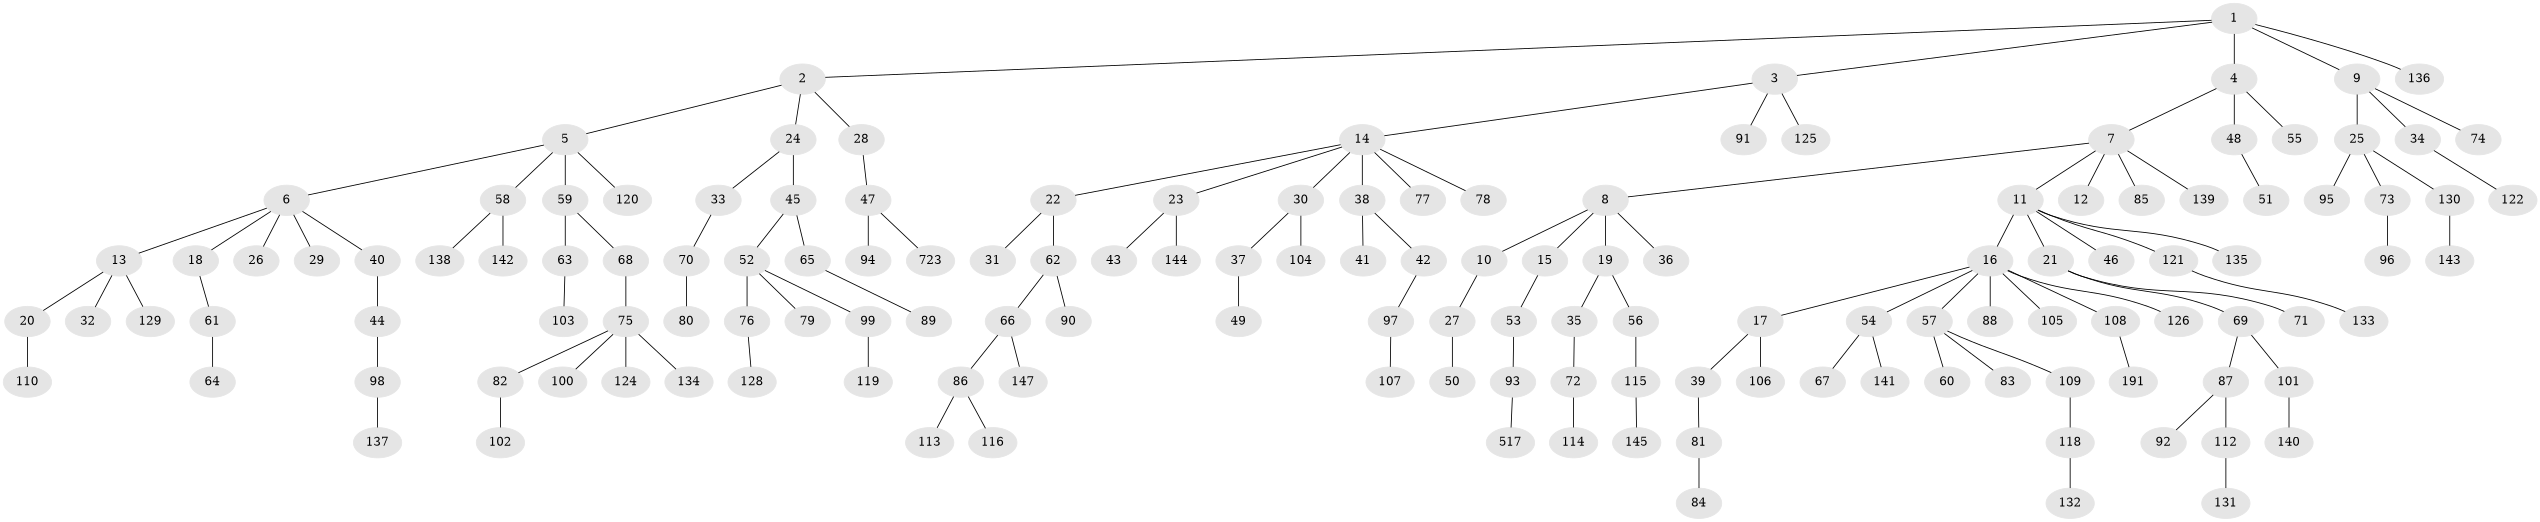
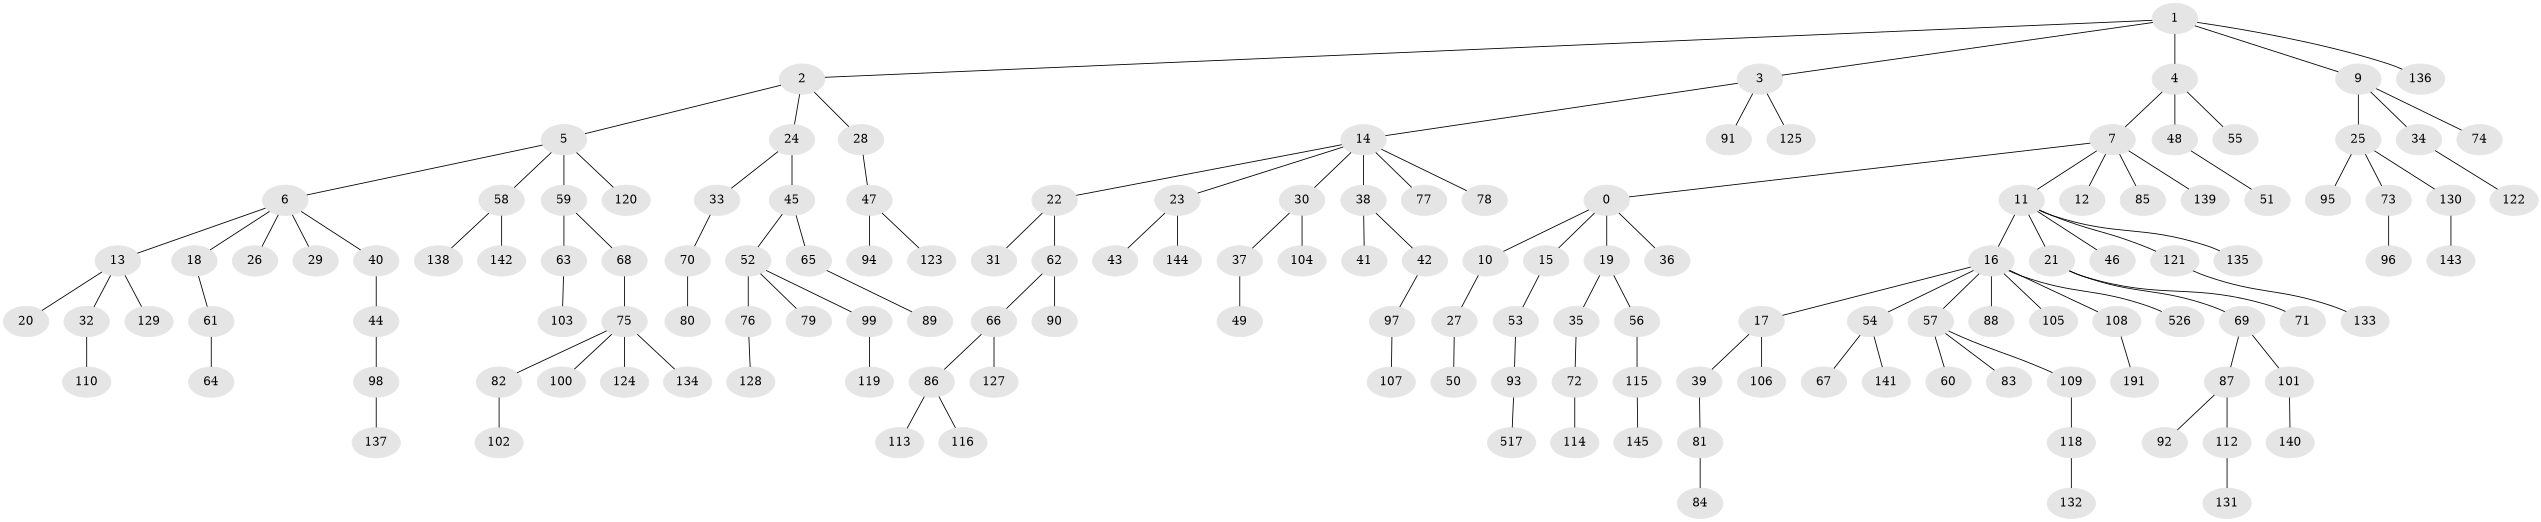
  graph {
    node [color=gray90 style=filled]
    1
    2
    3
    4
    9
    136
    5
    24
    28
    14
    91
    125
    7
    48
    55
    25
    34
    74
    6
    58
    59
    120
    33
    45
    47
    22
    23
    30
    38
    77
    78
-   8
+   8 [label=0]
    11
    12
    85
    139
    51
    13
    18
    26
    29
    40
    138
    142
    63
    68
    20
    32
    129
    61
    44
    10
    15
    19
    36
    16
    21
    46
    121
    135
    27
    53
    35
    56
    95
    73
    130
    122
    50
    17
    54
    57
    88
    105
    108
-   126
+   126 [label=526]
    69
    71
    133
    110
    31
    62
    43
    144
    37
    104
    41
    42
    93
    39
    106
    67
    141
    60
    83
    109
    n97 [label=191]
    81
    64
    72
    115
    87
    101
    66
    90
    70
    52
    65
    96
    143
    94
-   123 [label=723]
+   123
    49
    80
    114
    97
    84
    98
    107
    137
    76
    79
    99
    89
    128
    119
    n127 [label=517]
    145
    118
    103
    75
    86
-   127 [label=147]
+   127
    113
    116
    82
    100
    124
    134
    92
    112
    140
    102
    131
    132
    1 -- 2
    1 -- 3
    1 -- 4
    1 -- 9
    1 -- 136
    2 -- 5
    2 -- 24
    2 -- 28
    3 -- 14
    3 -- 91
    3 -- 125
    4 -- 7
    4 -- 48
    4 -- 55
    9 -- 25
    9 -- 34
    9 -- 74
    5 -- 6
    5 -- 58
    5 -- 59
    5 -- 120
    24 -- 33
    24 -- 45
    28 -- 47
    14 -- 22
    14 -- 23
    14 -- 30
    14 -- 38
    14 -- 77
    14 -- 78
    7 -- 8
    7 -- 11
    7 -- 12
    7 -- 85
    7 -- 139
    48 -- 51
    25 -- 95
    25 -- 73
    25 -- 130
    34 -- 122
    6 -- 13
    6 -- 18
    6 -- 26
    6 -- 29
    6 -- 40
    58 -- 138
    58 -- 142
    59 -- 63
    59 -- 68
    33 -- 70
    45 -- 52
    45 -- 65
    47 -- 94
    47 -- 123
    22 -- 31
    22 -- 62
    23 -- 43
    23 -- 144
    30 -- 37
    30 -- 104
    38 -- 41
    38 -- 42
    8 -- 10
    8 -- 15
    8 -- 19
    8 -- 36
    11 -- 16
    11 -- 21
    11 -- 46
    11 -- 121
    11 -- 135
    13 -- 20
    13 -- 32
    13 -- 129
    18 -- 61
    40 -- 44
    63 -- 103
    68 -- 75
-   20 -- 110
+   32 -- 110
    61 -- 64
    44 -- 98
    10 -- 27
    15 -- 53
    19 -- 35
    19 -- 56
    16 -- 17
    16 -- 54
    16 -- 57
    16 -- 88
    16 -- 105
    16 -- 108
    16 -- 126
    21 -- 69
    21 -- 71
    121 -- 133
    27 -- 50
    53 -- 93
    35 -- 72
    56 -- 115
    73 -- 96
    130 -- 143
    17 -- 39
    17 -- 106
    54 -- 67
    54 -- 141
    57 -- 60
    57 -- 83
    57 -- 109
    108 -- n97
    69 -- 87
    69 -- 101
    62 -- 66
    62 -- 90
    37 -- 49
    42 -- 97
    93 -- n127
    39 -- 81
    109 -- 118
    81 -- 84
    72 -- 114
    115 -- 145
    87 -- 92
    87 -- 112
    101 -- 140
    66 -- 86
    66 -- 127
    70 -- 80
    52 -- 76
    52 -- 79
    52 -- 99
    65 -- 89
    97 -- 107
    98 -- 137
    76 -- 128
    99 -- 119
    118 -- 132
    75 -- 82
    75 -- 100
    75 -- 124
    75 -- 134
    86 -- 113
    86 -- 116
    82 -- 102
    112 -- 131
  }
